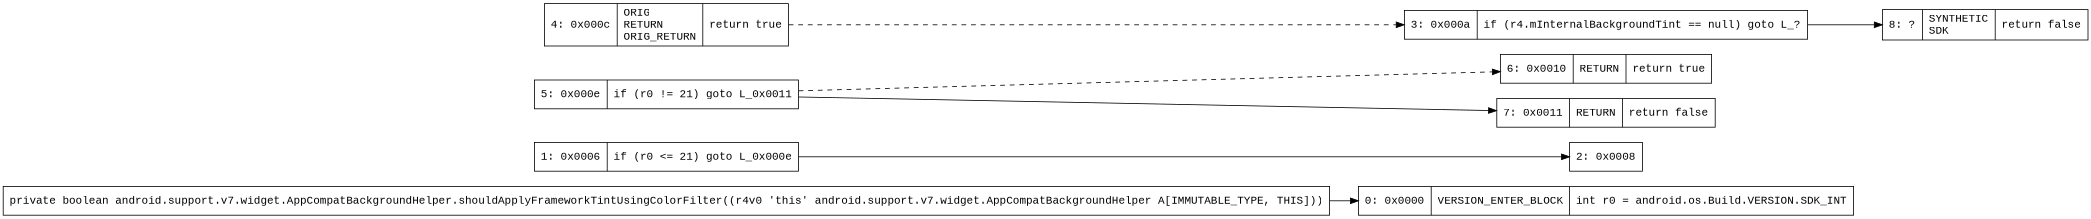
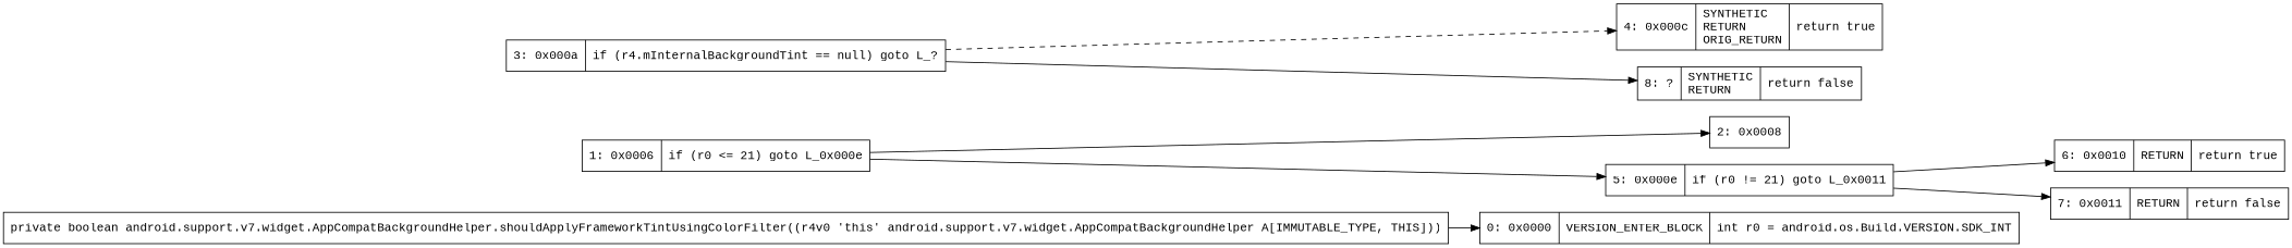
  digraph {
    fontname="Liberation Mono"
    rankdir=LR
    node [fontname="Liberation Mono" shape=record]
    edge [fontname="Liberation Mono"]
    n1 [label="{0\:\ 0x0000|VERSION_ENTER_BLOCK\l|int r0 = android.os.Build.VERSION.SDK_INT\l}"]
    n2 [label="{1\:\ 0x0006|if (r0 \<= 21) goto L_0x000e\l}"]
    n3 [label="{2\:\ 0x0008}"]
    n4 [label="{5\:\ 0x000e|if (r0 != 21) goto L_0x0011\l}"]
    n5 [label="{6\:\ 0x0010|RETURN\l|return true\l}"]
    n6 [label="{7\:\ 0x0011|RETURN\l|return false\l}"]
    n7 [label="{3\:\ 0x000a|if (r4.mInternalBackgroundTint == null) goto L_?\l}"]
-   n8 [label="{4\:\ 0x000c|ORIG\lRETURN\lORIG_RETURN\l|return true\l}"]
-   n9 [label="{8\:\ ?|SYNTHETIC\lSDK\l|return false\l}"]
+   n8 [label="{4\:\ 0x000c|SYNTHETIC\lRETURN\lORIG_RETURN\l|return true\l}"]
+   n9 [label="{8\:\ ?|SYNTHETIC\lRETURN\l|return false\l}"]
    n10 [label="{private boolean android.support.v7.widget.AppCompatBackgroundHelper.shouldApplyFrameworkTintUsingColorFilter((r4v0 'this' android.support.v7.widget.AppCompatBackgroundHelper A[IMMUTABLE_TYPE, THIS])) }"]
    n2 -> n3 [style=solid]
-   n4 -> n5 [style=dashed]
+   n2 -> n4
+   n4 -> n5 [style=solid]
    n4 -> n6
-   n8 -> n7 [style=dashed]
+   n7 -> n8 [style=dashed]
    n7 -> n9
    n10 -> n1
  }
